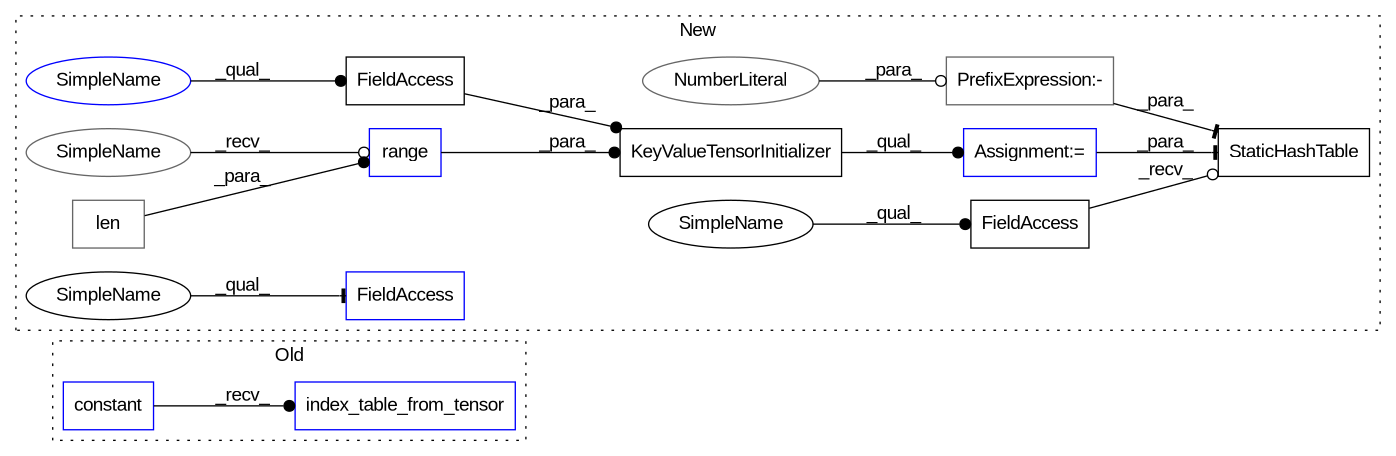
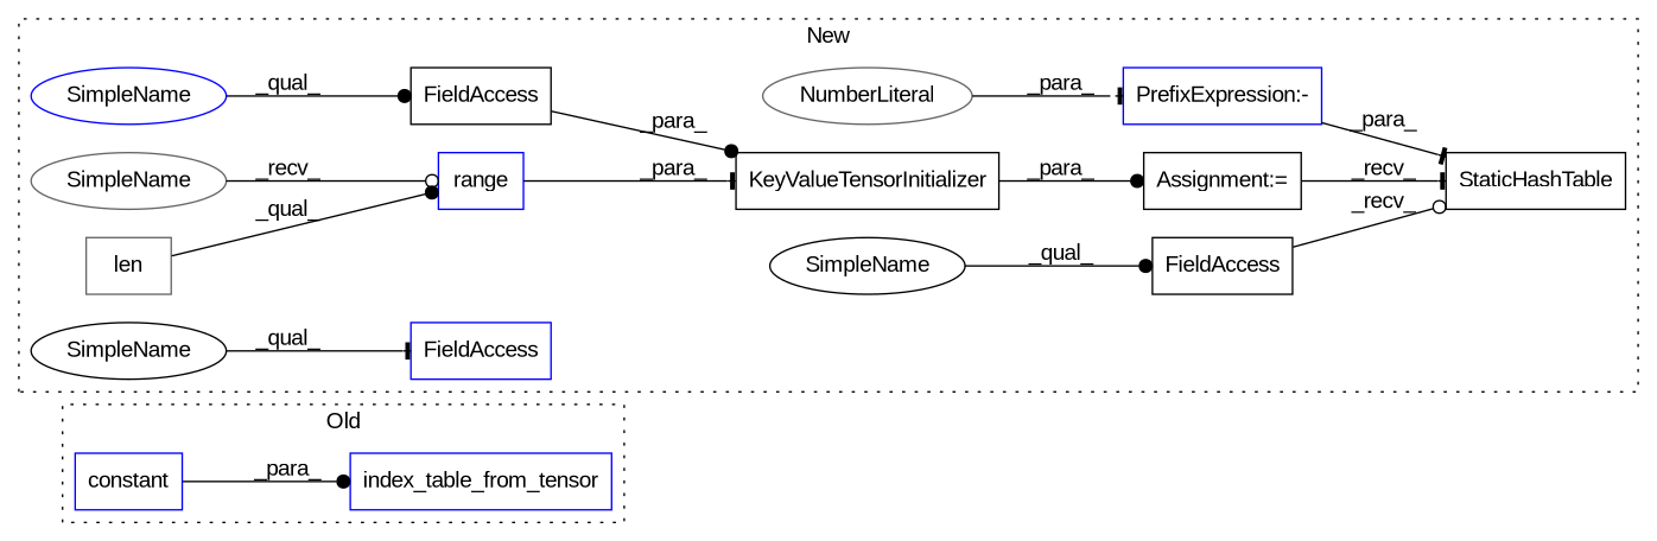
  digraph {
    fontname="Liberation Sans"
    rankdir=LR
    node [a=32 color=black fontname="Liberation Sans" l=10 s=8451 shape=box]
    edge [arrowhead=dot fontname="Liberation Sans"]
    n1 [color=blue l="9,1" label=constant s="8296,8340"]
    n2 [color=blue l="24,1" label=index_table_from_tensor s="8261,8341"]
    n3 [l="26,1" label=KeyValueTensorInitializer s="8364,8503"]
-   n4 [a=7 color=blue l=1 label="Assignment:=" s=8345]
+   n4 [a=7 l=1 label="Assignment:=" s=8345]
    n5 [color=blue l="6,1" label=range s="8428,8449"]
    n6 [a=22 color=blue l=16 label=FieldAccess]
    n7 [color=gray40 l="4,1" label=len s="8434,8448"]
    n8 [a=22 l=17 label=FieldAccess s=8520]
    n9 [a=22 l=16 label=FieldAccess s=8487]
    n10 [l="16,1" label=StaticHashTable s="8538,8568"]
-   n11 [a=38 color=gray40 l=1 label="PrefixExpression:-" s=8566]
+   n11 [a=38 color=blue l=1 label="PrefixExpression:-" s=8566]
    n12 [a=34 color=gray40 l=1 label=NumberLiteral s=8567 shape=ellipse]
    n13 [a=42 color=blue label=SimpleName s=8487 shape=ellipse]
    n14 [a=42 label=SimpleName shape=ellipse]
    n15 [a=42 color=gray40 label=SimpleName s=8417 shape=ellipse]
    n16 [a=42 label=SimpleName s=8520 shape=ellipse]
    subgraph cluster_1 {
      label=Old
      style=dotted
      n1
      n2
    }
    subgraph cluster_2 {
      label=New
      style=dotted
      n3
      n4
      n5
      n6
      n7
      n8
      n9
      n10
      n11
      n12
      n13
      n14
      n15
      n16
    }
-   n1 -> n2 [label=_recv_]
-   n3 -> n4 [label=_qual_]
-   n4 -> n10 [arrowhead=tee label=_para_]
-   n5 -> n3 [label=_para_]
-   n7 -> n5 [label=_para_]
+   n1 -> n2 [label=_para_]
+   n3 -> n4 [label=_para_]
+   n4 -> n10 [arrowhead=tee label=_recv_]
+   n5 -> n3 [arrowhead=tee label=_para_]
+   n7 -> n5 [label=_qual_]
    n8 -> n10 [arrowhead=odot label=_recv_]
    n9 -> n3 [label=_para_]
    n11 -> n10 [arrowhead=tee label=_para_]
-   n12 -> n11 [arrowhead=odot label=_para_]
+   n12 -> n11 [arrowhead=tee label=_para_]
    n13 -> n9 [label=_qual_]
    n14 -> n6 [arrowhead=tee label=_qual_]
    n15 -> n5 [arrowhead=odot label=_recv_]
    n16 -> n8 [label=_qual_]
  }
